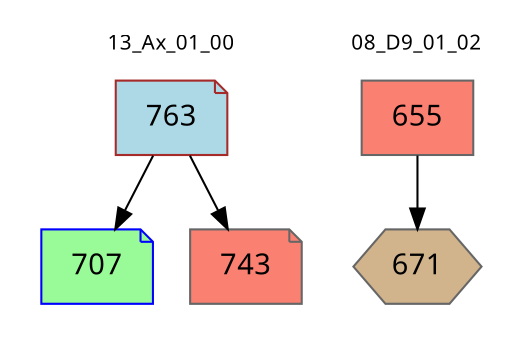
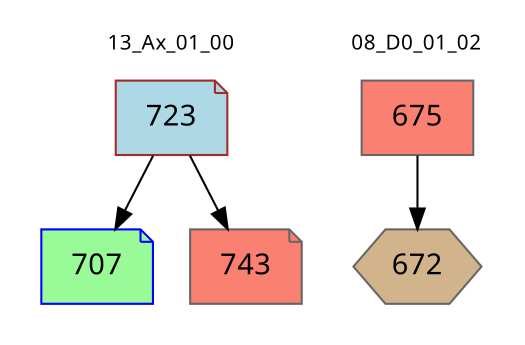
  digraph {
    fontname="Noto Sans"
    node [color=gray40 fillcolor=salmon fontname="Noto Sans" shape=note style=filled]
    edge [color=black fontname="Noto Sans"]
-   n1 [color=brown fillcolor=lightblue label=763]
+   n1 [color=brown fillcolor=lightblue label=723]
    n2 [color=blue fillcolor=palegreen label=707]
    n3 [label=743]
-   n4 [label=655 shape=box]
-   n5 [fillcolor=tan label=671 shape=hexagon]
+   n4 [label=675 shape=box]
+   n5 [fillcolor=tan label=672 shape=hexagon]
    subgraph cluster_1 {
      color=white
      fontsize=10
      label="13_Ax_01_00"
      n1
      n2
      n3
    }
    subgraph cluster_2 {
      color=white
      fontsize=10
-     label="08_D9_01_02"
+     label="08_D0_01_02"
      n4
      n5
    }
    n1 -> n2
    n1 -> n3
    n4 -> n5
  }
